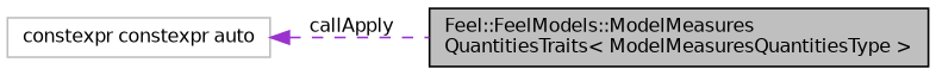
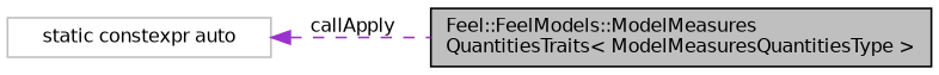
  digraph {
    rankdir=LR
    node [fontname=Helvetica fontsize=10 shape=record style=filled]
    n1 [color=black fillcolor=grey75 fontcolor=black height=0.2 label="Feel::FeelModels::ModelMeasures\lQuantitiesTraits\< ModelMeasuresQuantitiesType \>" width=0.4]
-   n2 [color=grey75 fillcolor=white height=0.2 label="constexpr constexpr auto" width=0.4]
+   n2 [color=grey75 fillcolor=white height=0.2 label="static constexpr auto" width=0.4]
    n2 -> n1 [color=darkorchid3 dir=back fontname=Helvetica fontsize=10 label=" callApply" labelfontname=Helvetica labelfontsize=10 style=dashed]
  }
